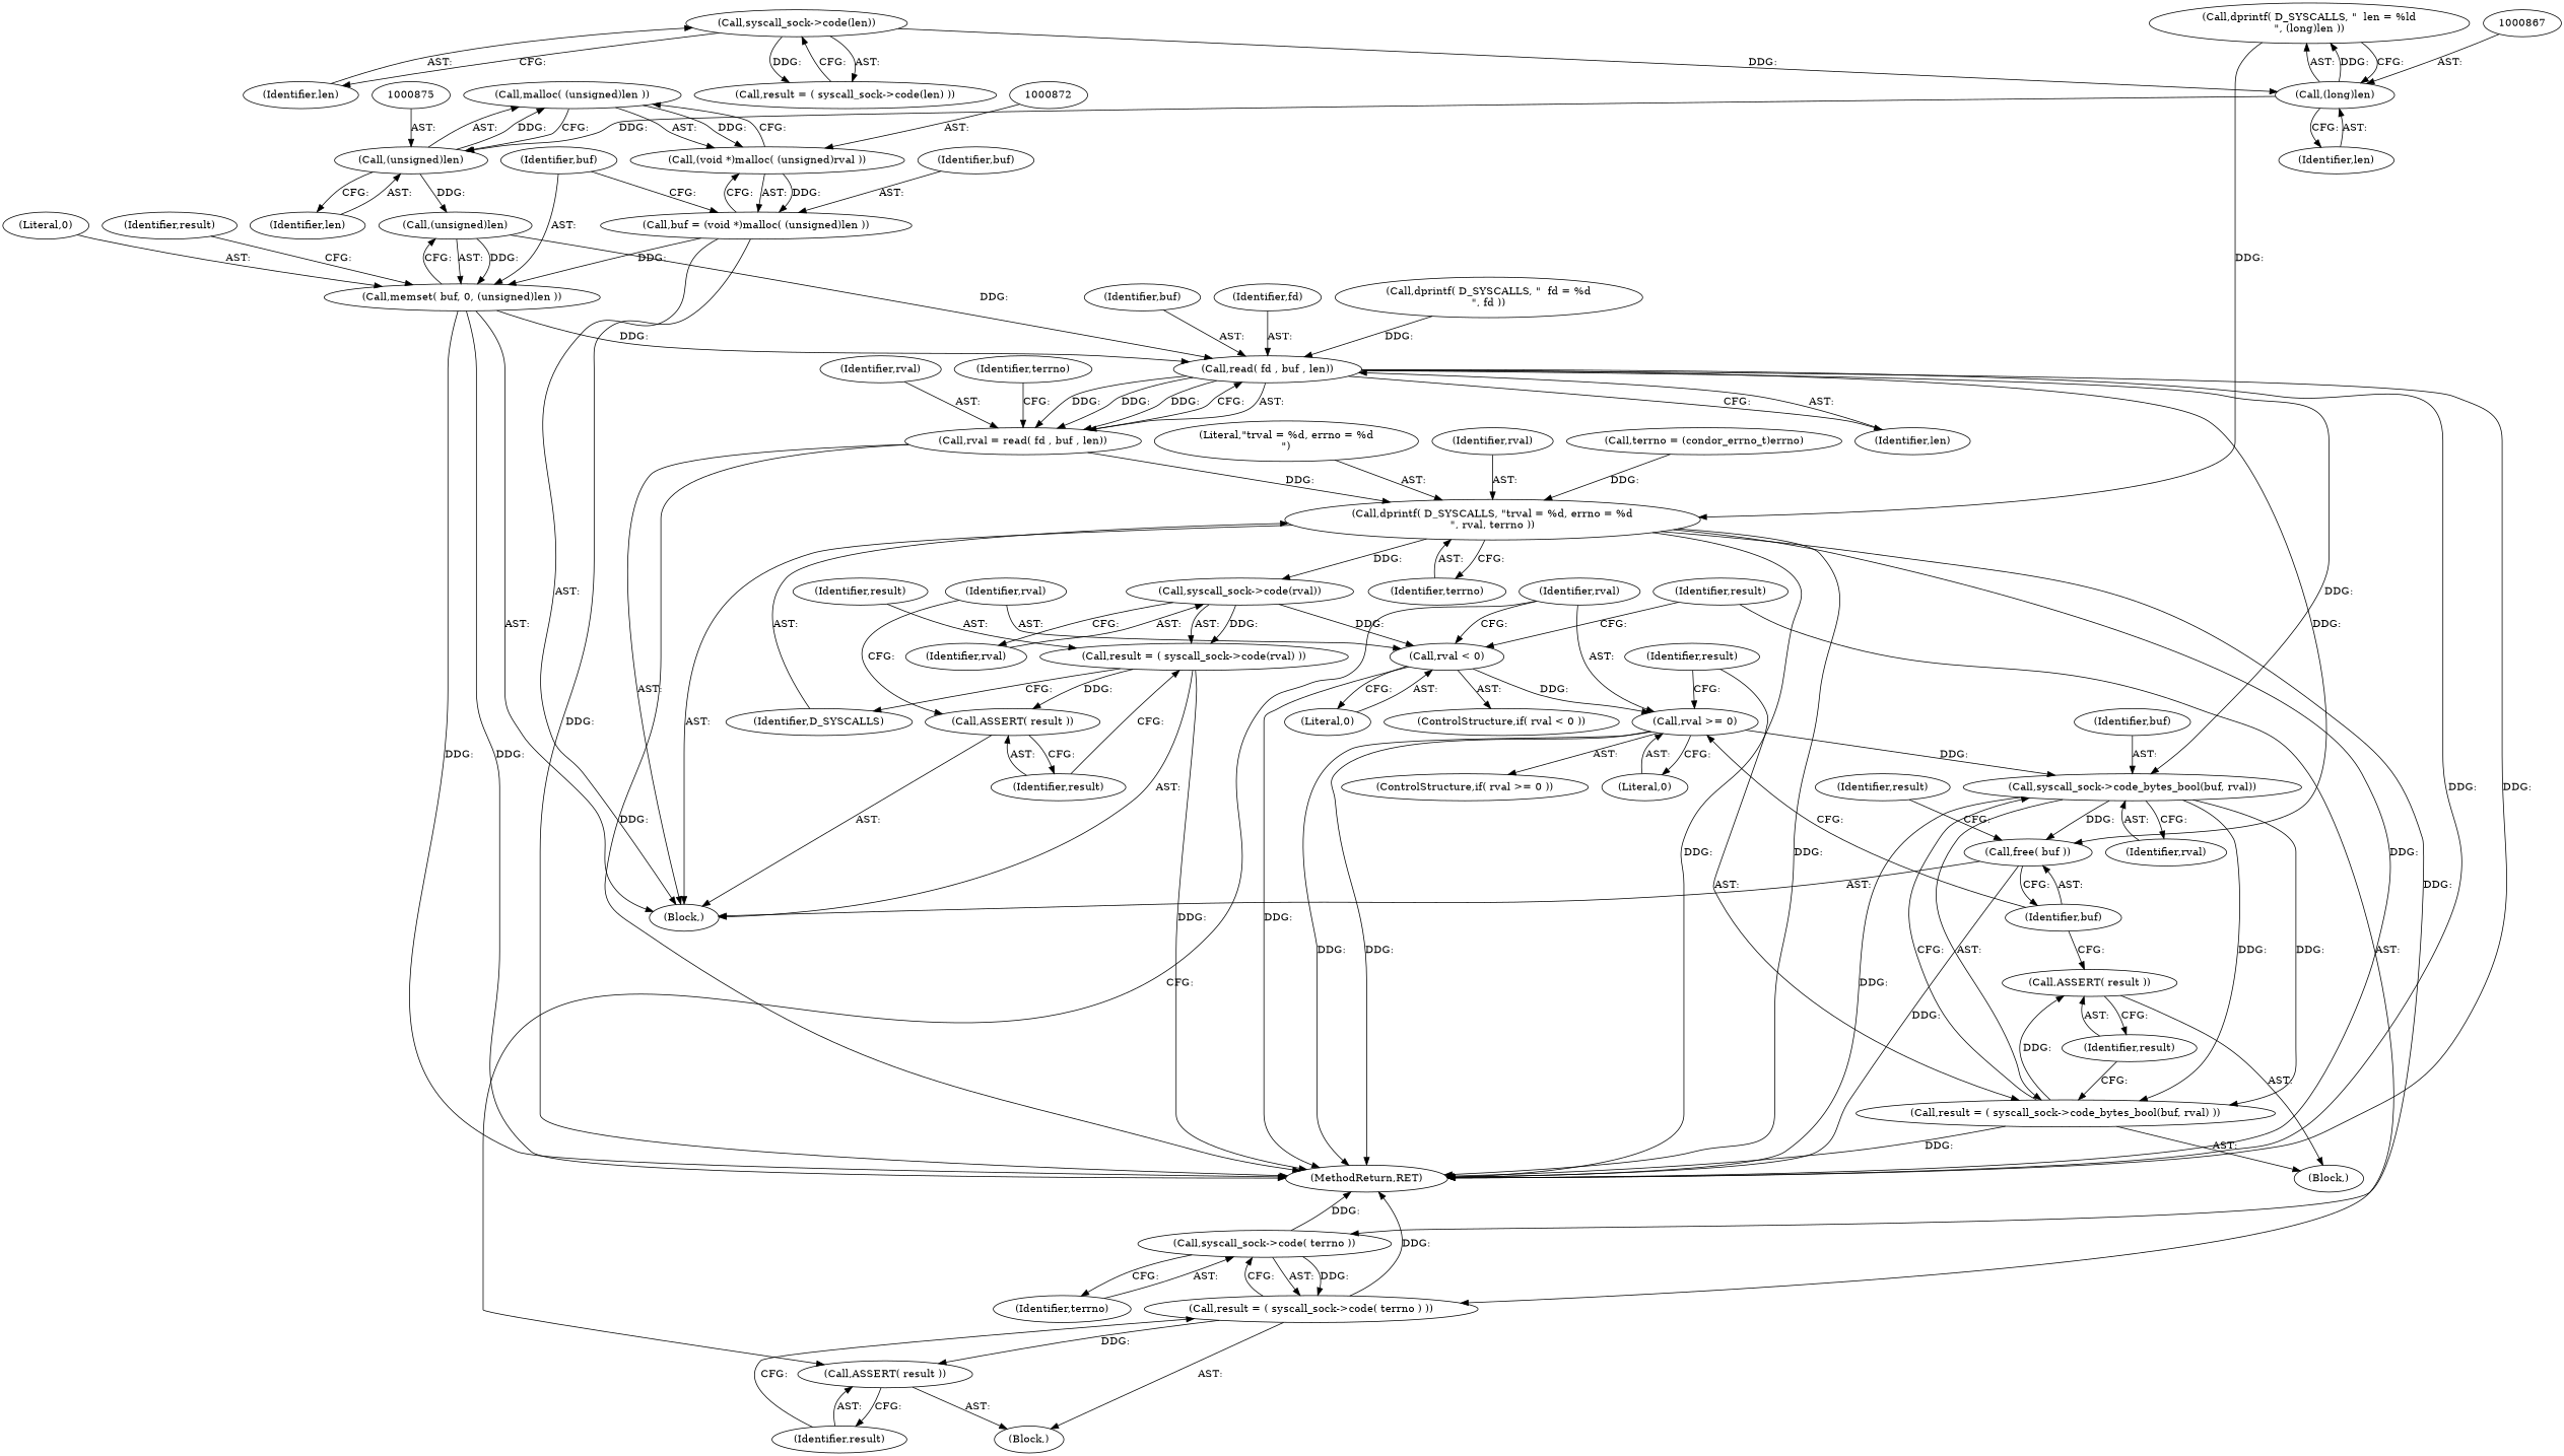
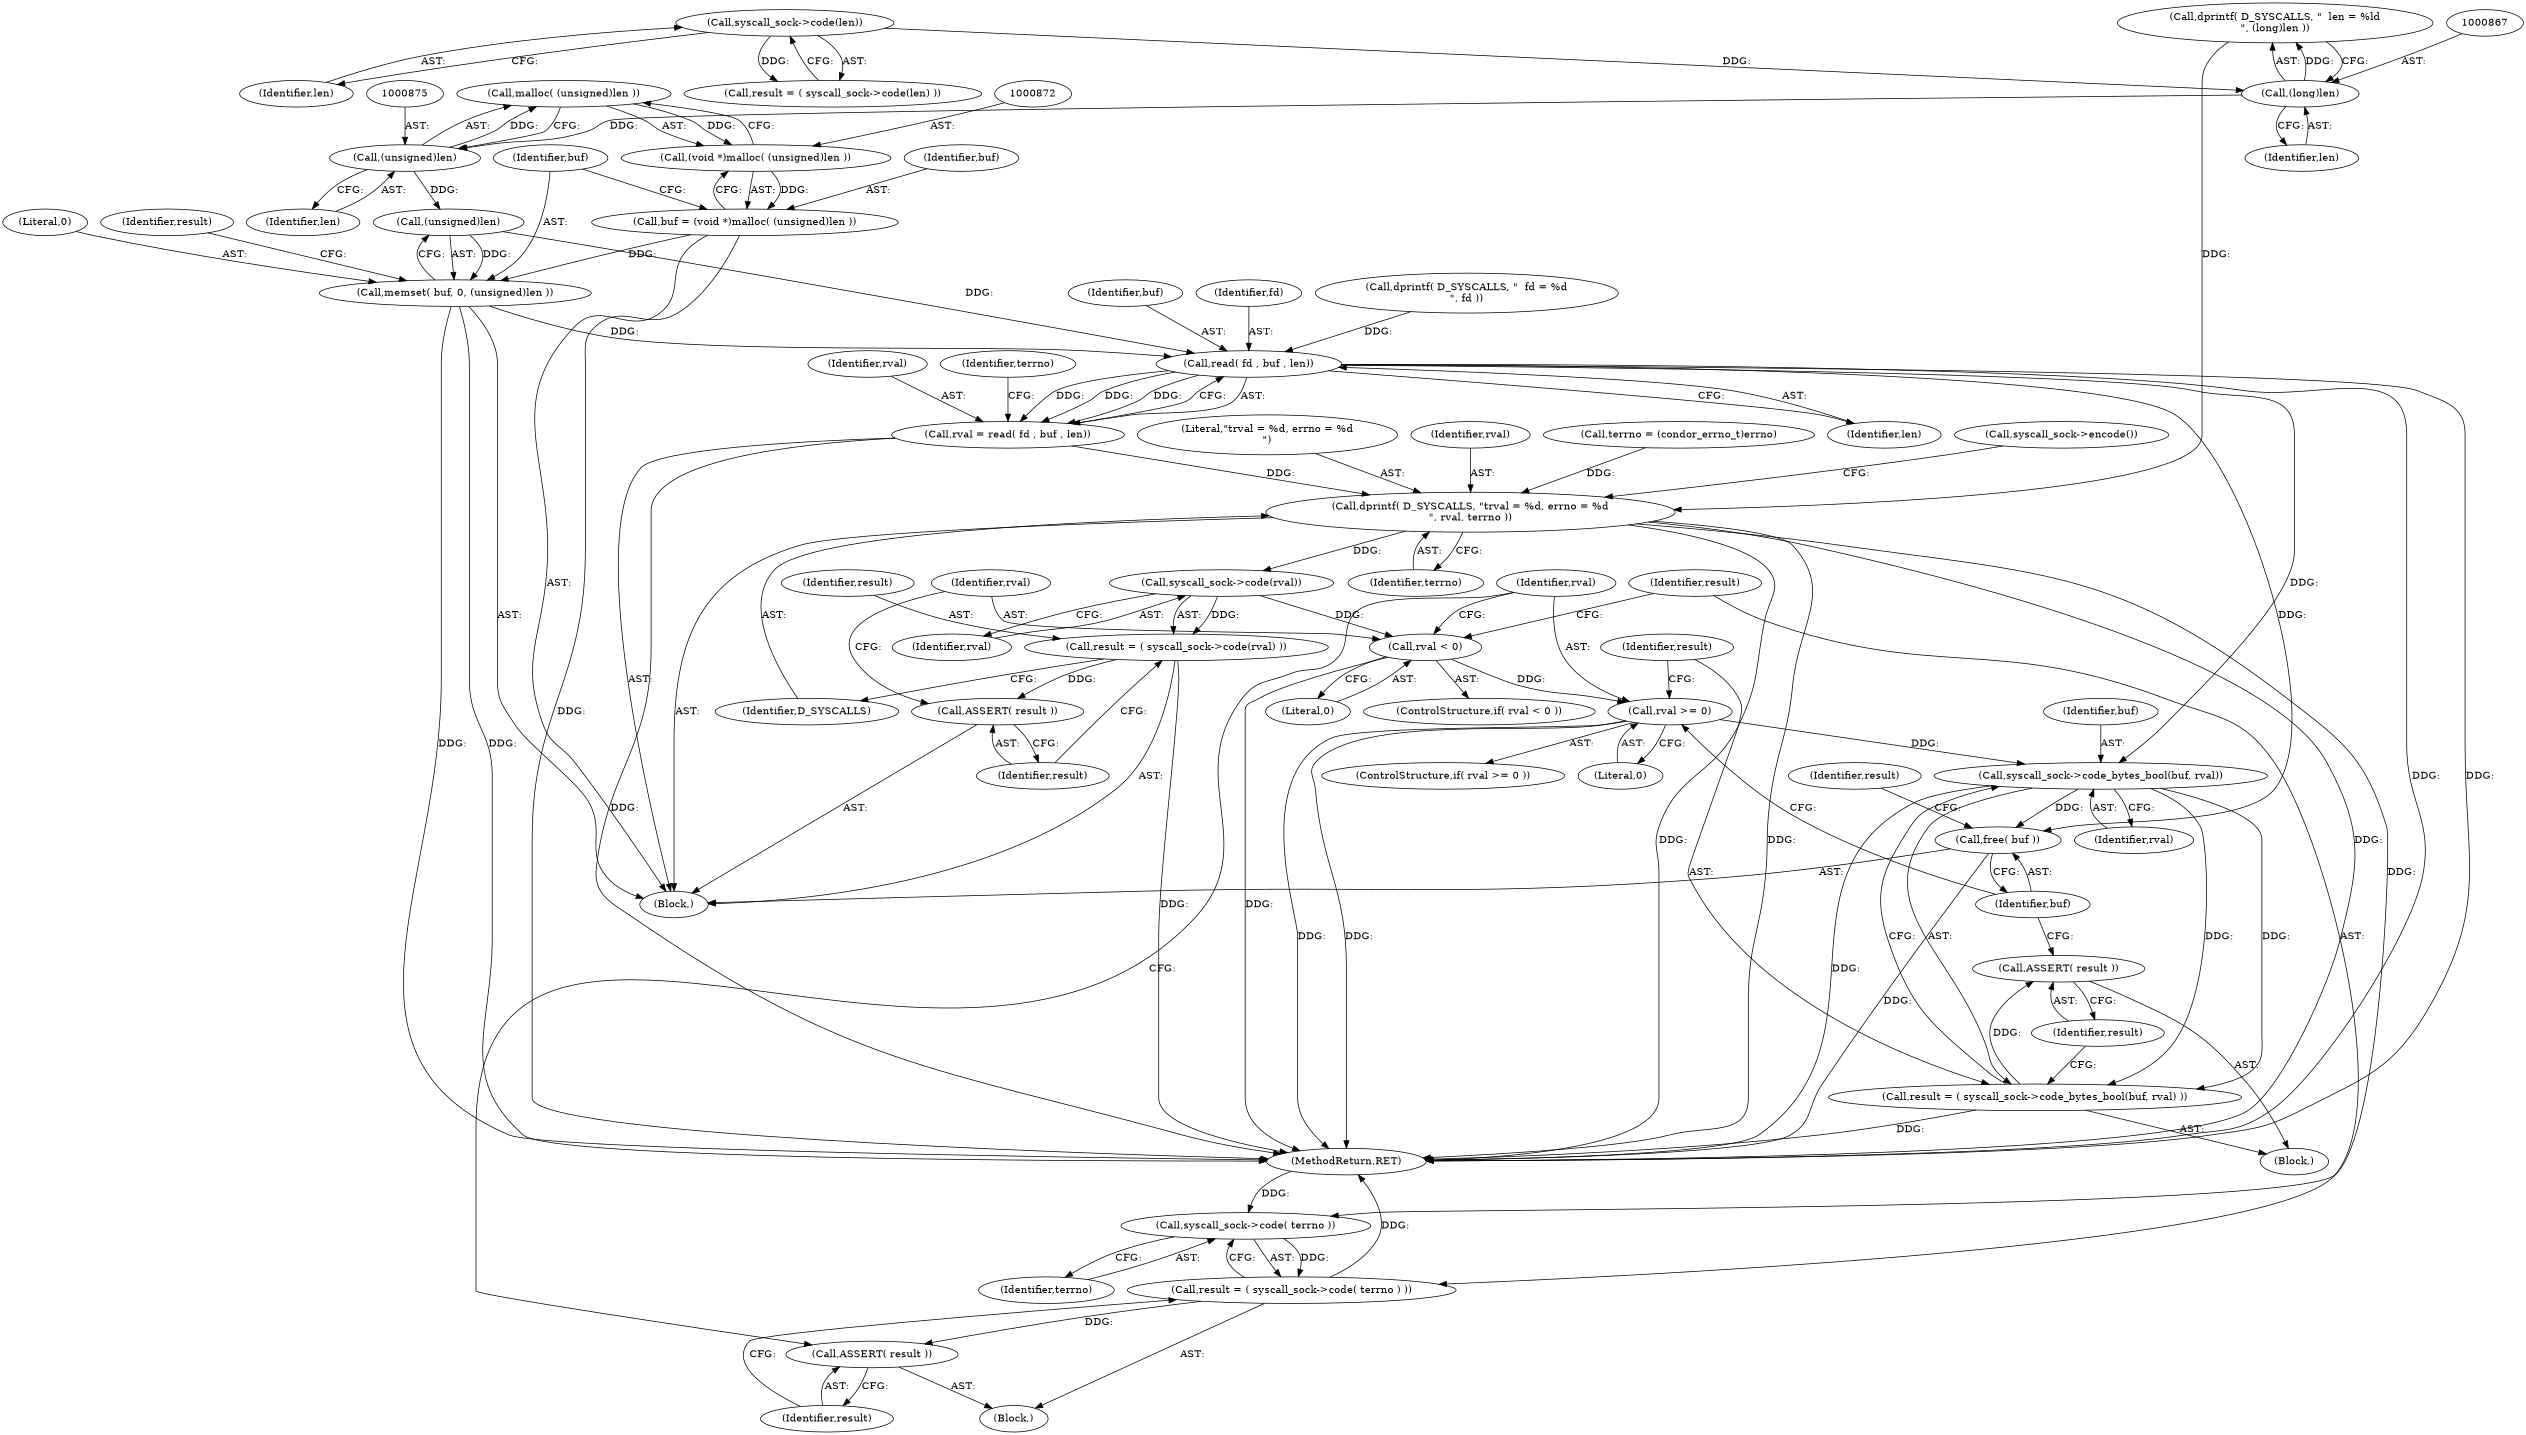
  digraph {
    n1 [label="(Call,malloc( (unsigned)len ))"]
    n2 [label="(Call,(unsigned)len)"]
-   n3 [label="(Call,(void *)malloc( (unsigned)rval ))"]
+   n3 [label="(Call,(void *)malloc( (unsigned)len ))"]
    n4 [label="(Call,(unsigned)len)"]
    n5 [label="(Identifier,len)"]
    n6 [label="(Call,buf = (void *)malloc( (unsigned)len ))"]
    n7 [label="(Call,memset( buf, 0, (unsigned)len ))"]
    n8 [label="(Call,read( fd , buf , len))"]
    n9 [label="(Call,(long)len)"]
    n10 [label="(Identifier,len)"]
    n11 [label="(Call,dprintf( D_SYSCALLS, \"  len = %ld\n\", (long)len ))"]
    n12 [label="(Call,dprintf( D_SYSCALLS, \"\trval = %d, errno = %d\n\", rval, terrno ))"]
    n13 [label="(Call,syscall_sock->code(len))"]
    n14 [label="(Call,result = ( syscall_sock->code(len) ))"]
    n15 [label="(Identifier,len)"]
    n16 [label="(MethodReturn,RET)"]
    n17 [label="(Block,)"]
    n18 [label="(Call,rval = read( fd , buf , len))"]
    n19 [label="(Call,syscall_sock->code_bytes_bool(buf, rval))"]
    n20 [label="(Call,free( buf ))"]
    n21 [label="(Identifier,len)"]
    n22 [label="(Call,result = ( syscall_sock->code_bytes_bool(buf, rval) ))"]
    n23 [label="(Identifier,rval)"]
    n24 [label="(Identifier,buf)"]
    n25 [label="(Call,syscall_sock->code(rval))"]
    n26 [label="(Call,syscall_sock->code( terrno ))"]
    n27 [label="(Identifier,terrno)"]
    n28 [label="(Call,result = ( syscall_sock->code(rval) ))"]
    n29 [label="(Call,rval < 0)"]
    n30 [label="(Identifier,rval)"]
    n31 [label="(Call,result = ( syscall_sock->code( terrno ) ))"]
    n32 [label="(Identifier,terrno)"]
    n33 [label="(Call,ASSERT( result ))"]
    n34 [label="(Identifier,D_SYSCALLS)"]
    n35 [label="(Call,rval >= 0)"]
    n36 [label="(Literal,0)"]
    n37 [label="(ControlStructure,if( rval < 0 ))"]
    n38 [label="(Identifier,result)"]
    n39 [label="(ControlStructure,if( rval >= 0 ))"]
    n40 [label="(Literal,0)"]
    n41 [label="(Call,ASSERT( result ))"]
    n42 [label="(Block,)"]
    n43 [label="(Identifier,result)"]
    n44 [label="(Call,ASSERT( result ))"]
    n45 [label="(Block,)"]
    n46 [label="(Identifier,result)"]
    n47 [label="(Identifier,terrno)"]
+   n48 [label="(Call,syscall_sock->encode())"]
    n49 [label="(Identifier,buf)"]
    n50 [label="(Identifier,result)"]
    n51 [label="(Literal,\"\trval = %d, errno = %d\n\")"]
    n52 [label="(Identifier,buf)"]
    n53 [label="(Identifier,result)"]
    n54 [label="(Call,dprintf( D_SYSCALLS, \"  fd = %d\n\", fd ))"]
    n55 [label="(Identifier,result)"]
    n56 [label="(Identifier,result)"]
    n57 [label="(Identifier,rval)"]
    n58 [label="(Literal,0)"]
    n59 [label="(Identifier,rval)"]
    n60 [label="(Identifier,buf)"]
    n61 [label="(Identifier,fd)"]
    n62 [label="(Identifier,rval)"]
    n63 [label="(Identifier,result)"]
    n64 [label="(Identifier,buf)"]
    n65 [label="(Identifier,rval)"]
    n66 [label="(Call,terrno = (condor_errno_t)errno)"]
    1000875
    1000867
    1000872
    n1 -> n2 [label="CFG: "]
    n1 -> n3 [label="AST: "]
    n1 -> n3 [label="DDG: "]
    n2 -> n1 [label="AST: "]
    n2 -> n1 [label="DDG: "]
    n2 -> n4 [label="DDG: "]
    n2 -> n5 [label="CFG: "]
    n3 -> n1 [label="CFG: "]
    n3 -> n6 [label="AST: "]
    n3 -> n6 [label="DDG: "]
    n4 -> n7 [label="AST: "]
    n4 -> n7 [label="DDG: "]
    n4 -> n8 [label="DDG: "]
    n5 -> n2 [label="AST: "]
    n6 -> n3 [label="CFG: "]
    n6 -> n7 [label="DDG: "]
    n6 -> n16 [label="DDG: "]
    n6 -> n17 [label="AST: "]
    n7 -> n4 [label="CFG: "]
    n7 -> n8 [label="DDG: "]
    n7 -> n16 [label="DDG: "]
    n7 -> n16 [label="DDG: "]
    n7 -> n17 [label="AST: "]
    n8 -> n16 [label="DDG: "]
    n8 -> n16 [label="DDG: "]
    n8 -> n18 [label="AST: "]
    n8 -> n18 [label="DDG: "]
    n8 -> n18 [label="DDG: "]
    n8 -> n18 [label="DDG: "]
    n8 -> n19 [label="DDG: "]
    n8 -> n20 [label="DDG: "]
    n8 -> n21 [label="CFG: "]
    n9 -> n2 [label="DDG: "]
    n9 -> n10 [label="CFG: "]
    n9 -> n11 [label="AST: "]
    n9 -> n11 [label="DDG: "]
    n10 -> n9 [label="AST: "]
    n11 -> n9 [label="CFG: "]
    n11 -> n12 [label="DDG: "]
    n12 -> n16 [label="DDG: "]
    n12 -> n16 [label="DDG: "]
    n12 -> n16 [label="DDG: "]
    n12 -> n17 [label="AST: "]
    n12 -> n25 [label="DDG: "]
    n12 -> n26 [label="DDG: "]
    n12 -> n27 [label="CFG: "]
    n13 -> n9 [label="DDG: "]
    n13 -> n14 [label="AST: "]
    n13 -> n14 [label="DDG: "]
    n13 -> n15 [label="CFG: "]
    n14 -> n13 [label="CFG: "]
    n15 -> n13 [label="AST: "]
    n18 -> n8 [label="CFG: "]
    n18 -> n12 [label="DDG: "]
    n18 -> n16 [label="DDG: "]
    n18 -> n17 [label="AST: "]
    n19 -> n16 [label="DDG: "]
    n19 -> n20 [label="DDG: "]
    n19 -> n22 [label="AST: "]
    n19 -> n22 [label="DDG: "]
    n19 -> n22 [label="DDG: "]
    n19 -> n23 [label="CFG: "]
    n20 -> n16 [label="DDG: "]
    n20 -> n17 [label="AST: "]
    n20 -> n24 [label="CFG: "]
    n21 -> n8 [label="AST: "]
    n22 -> n16 [label="DDG: "]
    n22 -> n19 [label="CFG: "]
    n22 -> n41 [label="DDG: "]
    n22 -> n42 [label="AST: "]
    n23 -> n19 [label="AST: "]
    n24 -> n20 [label="AST: "]
    n24 -> n35 [label="CFG: "]
    n24 -> n41 [label="CFG: "]
    n25 -> n28 [label="AST: "]
    n25 -> n28 [label="DDG: "]
    n25 -> n29 [label="DDG: "]
    n25 -> n30 [label="CFG: "]
-   n26 -> n16 [label="DDG: "]
+   n16 -> n26 [label="DDG: "]
    n26 -> n31 [label="AST: "]
    n26 -> n31 [label="DDG: "]
    n26 -> n32 [label="CFG: "]
    n27 -> n12 [label="AST: "]
    n28 -> n16 [label="DDG: "]
    n28 -> n17 [label="AST: "]
    n28 -> n33 [label="DDG: "]
    n28 -> n34 [label="CFG: "]
    n29 -> n16 [label="DDG: "]
    n29 -> n35 [label="DDG: "]
    n29 -> n36 [label="CFG: "]
    n29 -> n37 [label="AST: "]
    n30 -> n25 [label="AST: "]
    n31 -> n16 [label="DDG: "]
    n31 -> n26 [label="CFG: "]
    n31 -> n44 [label="DDG: "]
    n31 -> n45 [label="AST: "]
    n32 -> n26 [label="AST: "]
    n33 -> n17 [label="AST: "]
    n33 -> n38 [label="CFG: "]
    n34 -> n12 [label="AST: "]
    n35 -> n16 [label="DDG: "]
    n35 -> n16 [label="DDG: "]
    n35 -> n19 [label="DDG: "]
    n35 -> n39 [label="AST: "]
    n35 -> n40 [label="CFG: "]
    n36 -> n29 [label="AST: "]
    n38 -> n28 [label="CFG: "]
    n38 -> n33 [label="AST: "]
    n40 -> n35 [label="AST: "]
    n41 -> n42 [label="AST: "]
    n41 -> n43 [label="CFG: "]
    n43 -> n22 [label="CFG: "]
    n43 -> n41 [label="AST: "]
    n44 -> n45 [label="AST: "]
    n44 -> n46 [label="CFG: "]
    n46 -> n31 [label="CFG: "]
    n46 -> n44 [label="AST: "]
    n47 -> n18 [label="CFG: "]
+   n48 -> n12 [label="CFG: "]
    n49 -> n6 [label="AST: "]
    n50 -> n29 [label="CFG: "]
    n50 -> n31 [label="AST: "]
    n51 -> n12 [label="AST: "]
    n52 -> n6 [label="CFG: "]
    n52 -> n7 [label="AST: "]
    n53 -> n7 [label="CFG: "]
    n54 -> n8 [label="DDG: "]
    n55 -> n20 [label="CFG: "]
    n56 -> n28 [label="AST: "]
    n57 -> n12 [label="AST: "]
    n58 -> n7 [label="AST: "]
    n59 -> n18 [label="AST: "]
    n60 -> n8 [label="AST: "]
    n61 -> n8 [label="AST: "]
    n62 -> n29 [label="CFG: "]
    n62 -> n35 [label="AST: "]
    n62 -> n44 [label="CFG: "]
    n63 -> n22 [label="AST: "]
    n63 -> n35 [label="CFG: "]
    n64 -> n19 [label="AST: "]
    n65 -> n29 [label="AST: "]
    n65 -> n33 [label="CFG: "]
    n66 -> n12 [label="DDG: "]
    1000875 -> n2 [label="AST: "]
    1000867 -> n9 [label="AST: "]
    1000872 -> n3 [label="AST: "]
  }
